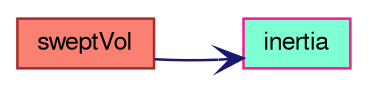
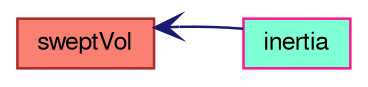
  digraph {
    rankdir=LR
    node [fontname=FreeSans fontsize=10 shape=record style=filled]
    n1 [color=brown fillcolor=salmon fontcolor=black height=0.2 label=sweptVol width=0.4]
    n2 [color=deeppink height=0.2 label=inertia width=0.4 fillcolor=aquamarine]
-   n1 -> n2 [color=midnightblue fontname=FreeSans fontsize=10 labelfontname=FreeSans labelfontsize=10 style=solid arrowhead=vee]
+   n2 -> n1 [color=midnightblue fontname=FreeSans fontsize=10 labelfontname=FreeSans labelfontsize=10 style=solid arrowhead=vee]
  }
